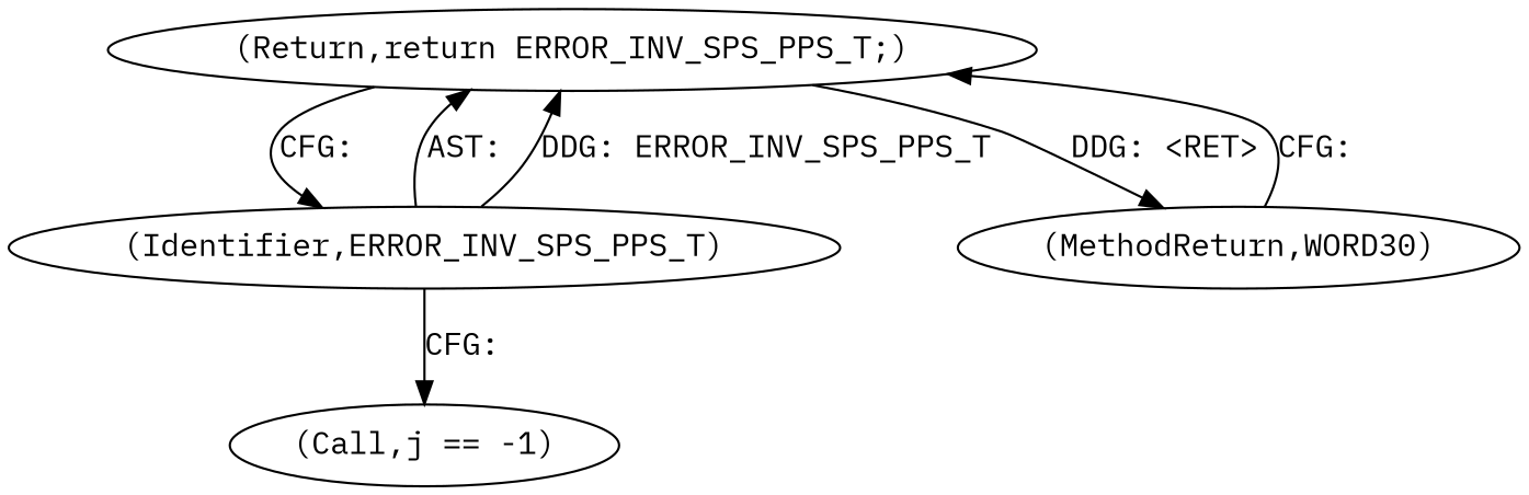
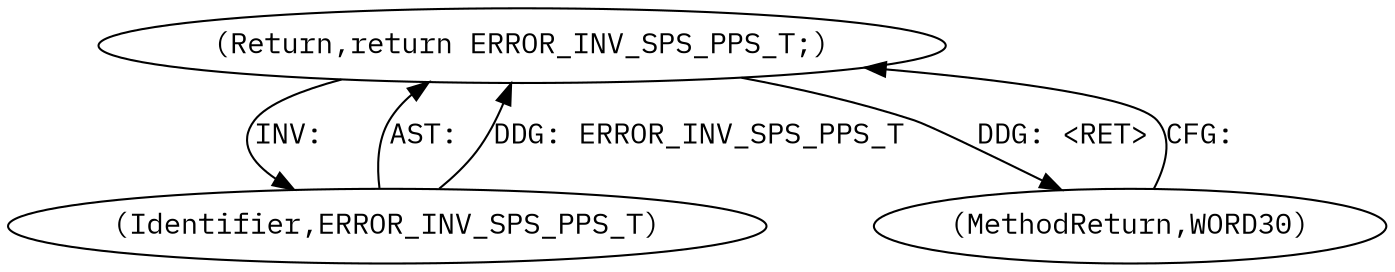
  digraph {
    fontname="IBM Plex Mono"
    node [fontname="IBM Plex Mono"]
    edge [fontname="IBM Plex Mono"]
    n1 [label="(Return,return ERROR_INV_SPS_PPS_T;)"]
    n2 [label="(Identifier,ERROR_INV_SPS_PPS_T)"]
    n3 [label="(MethodReturn,WORD30)"]
-   n4 [label="(Call,j == -1)"]
-   n1 -> n2 [label="CFG: "]
+   n1 -> n2 [label="INV: "]
    n1 -> n3 [label="DDG: <RET>"]
    n2 -> n1 [label="AST: "]
    n2 -> n1 [label="DDG: ERROR_INV_SPS_PPS_T"]
-   n2 -> n4 [label="CFG: "]
    n3 -> n1 [label="CFG: "]
  }
